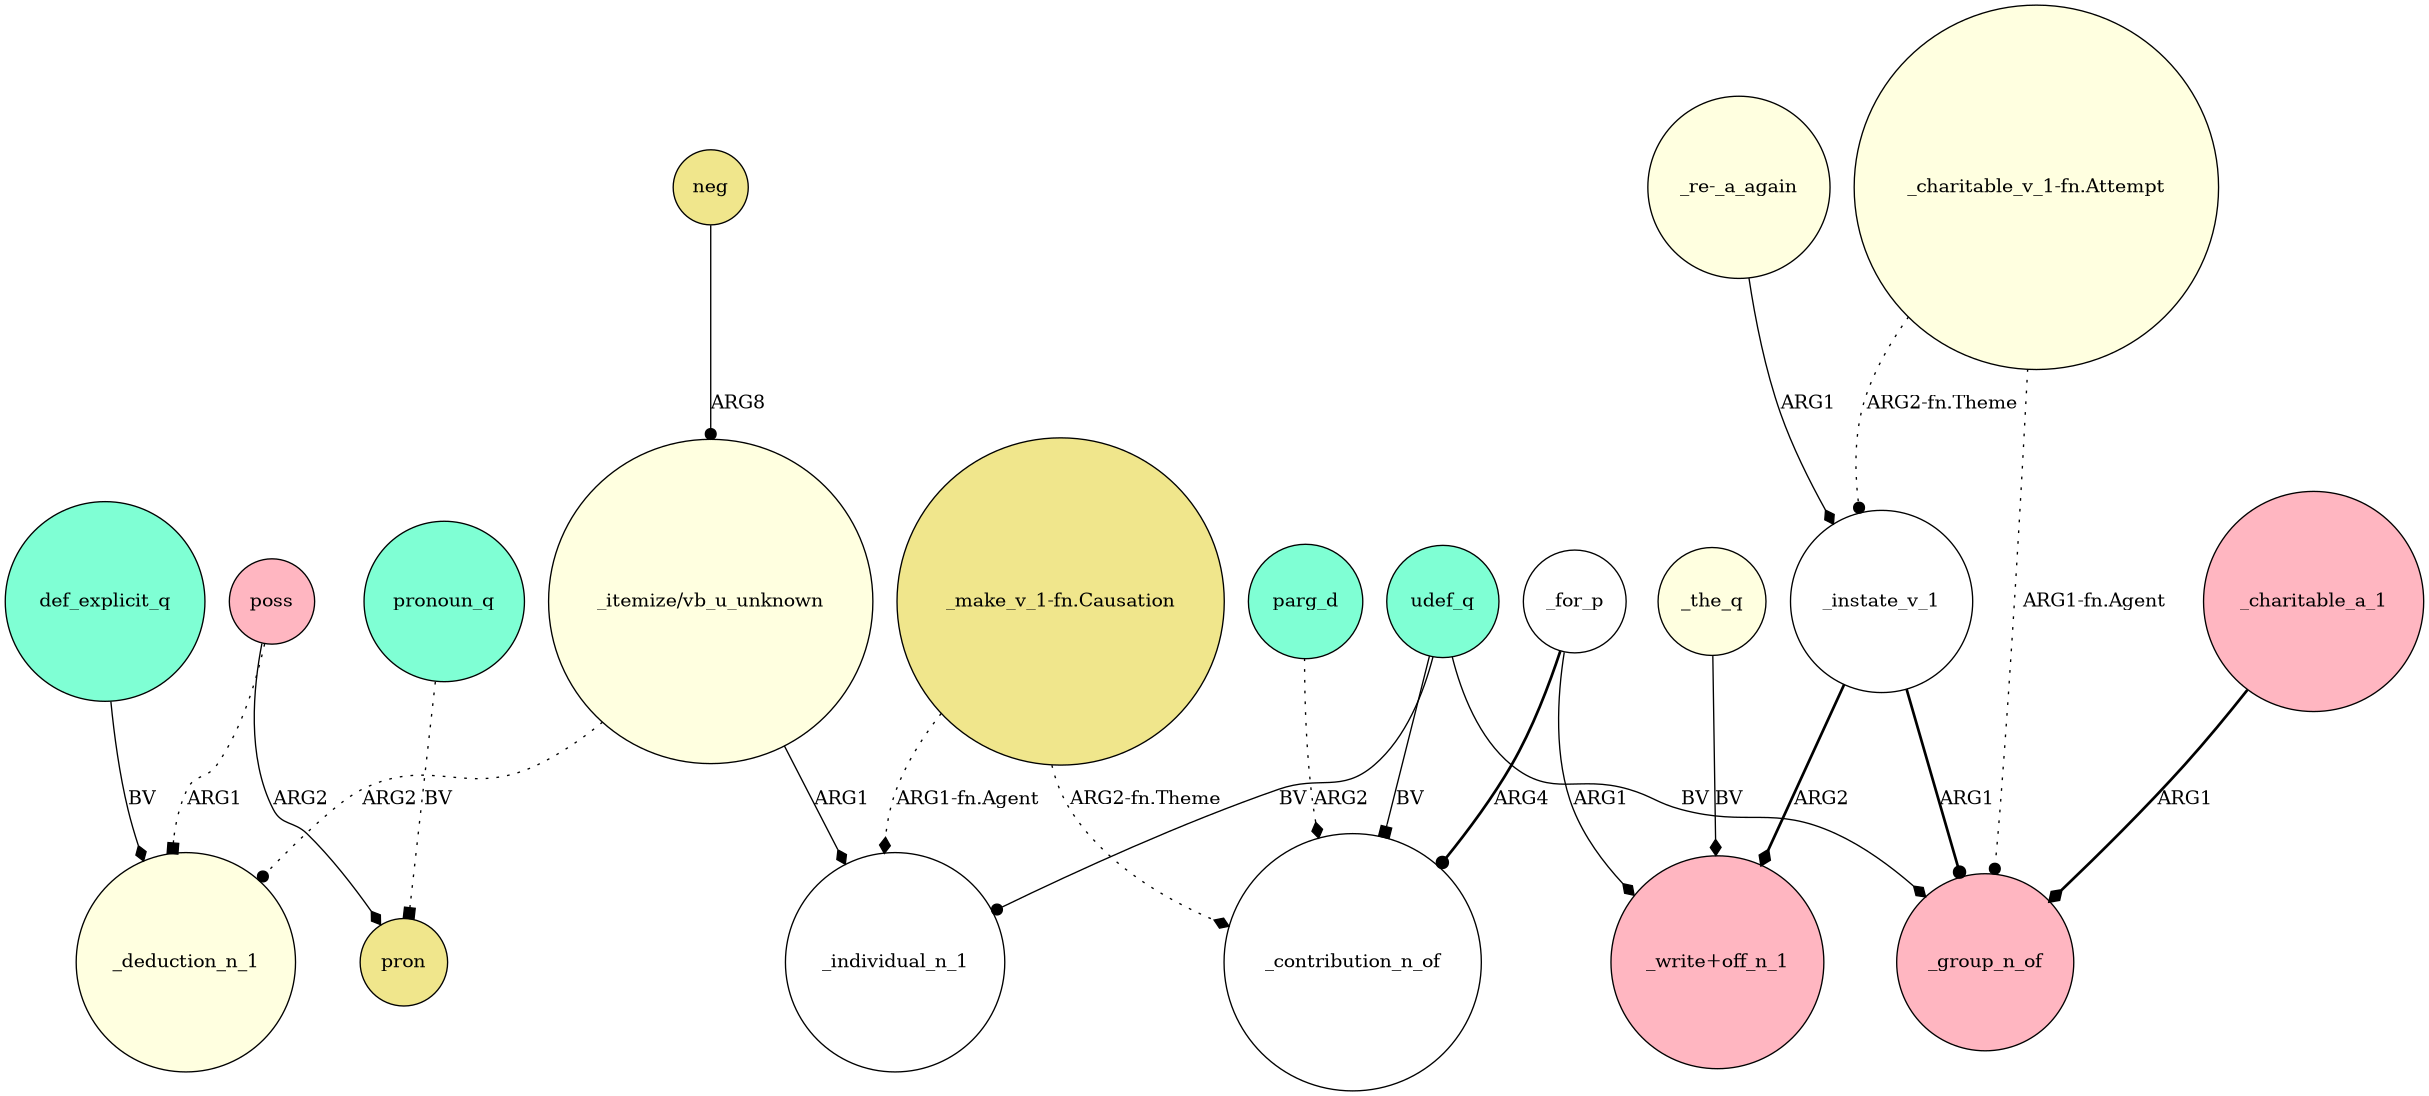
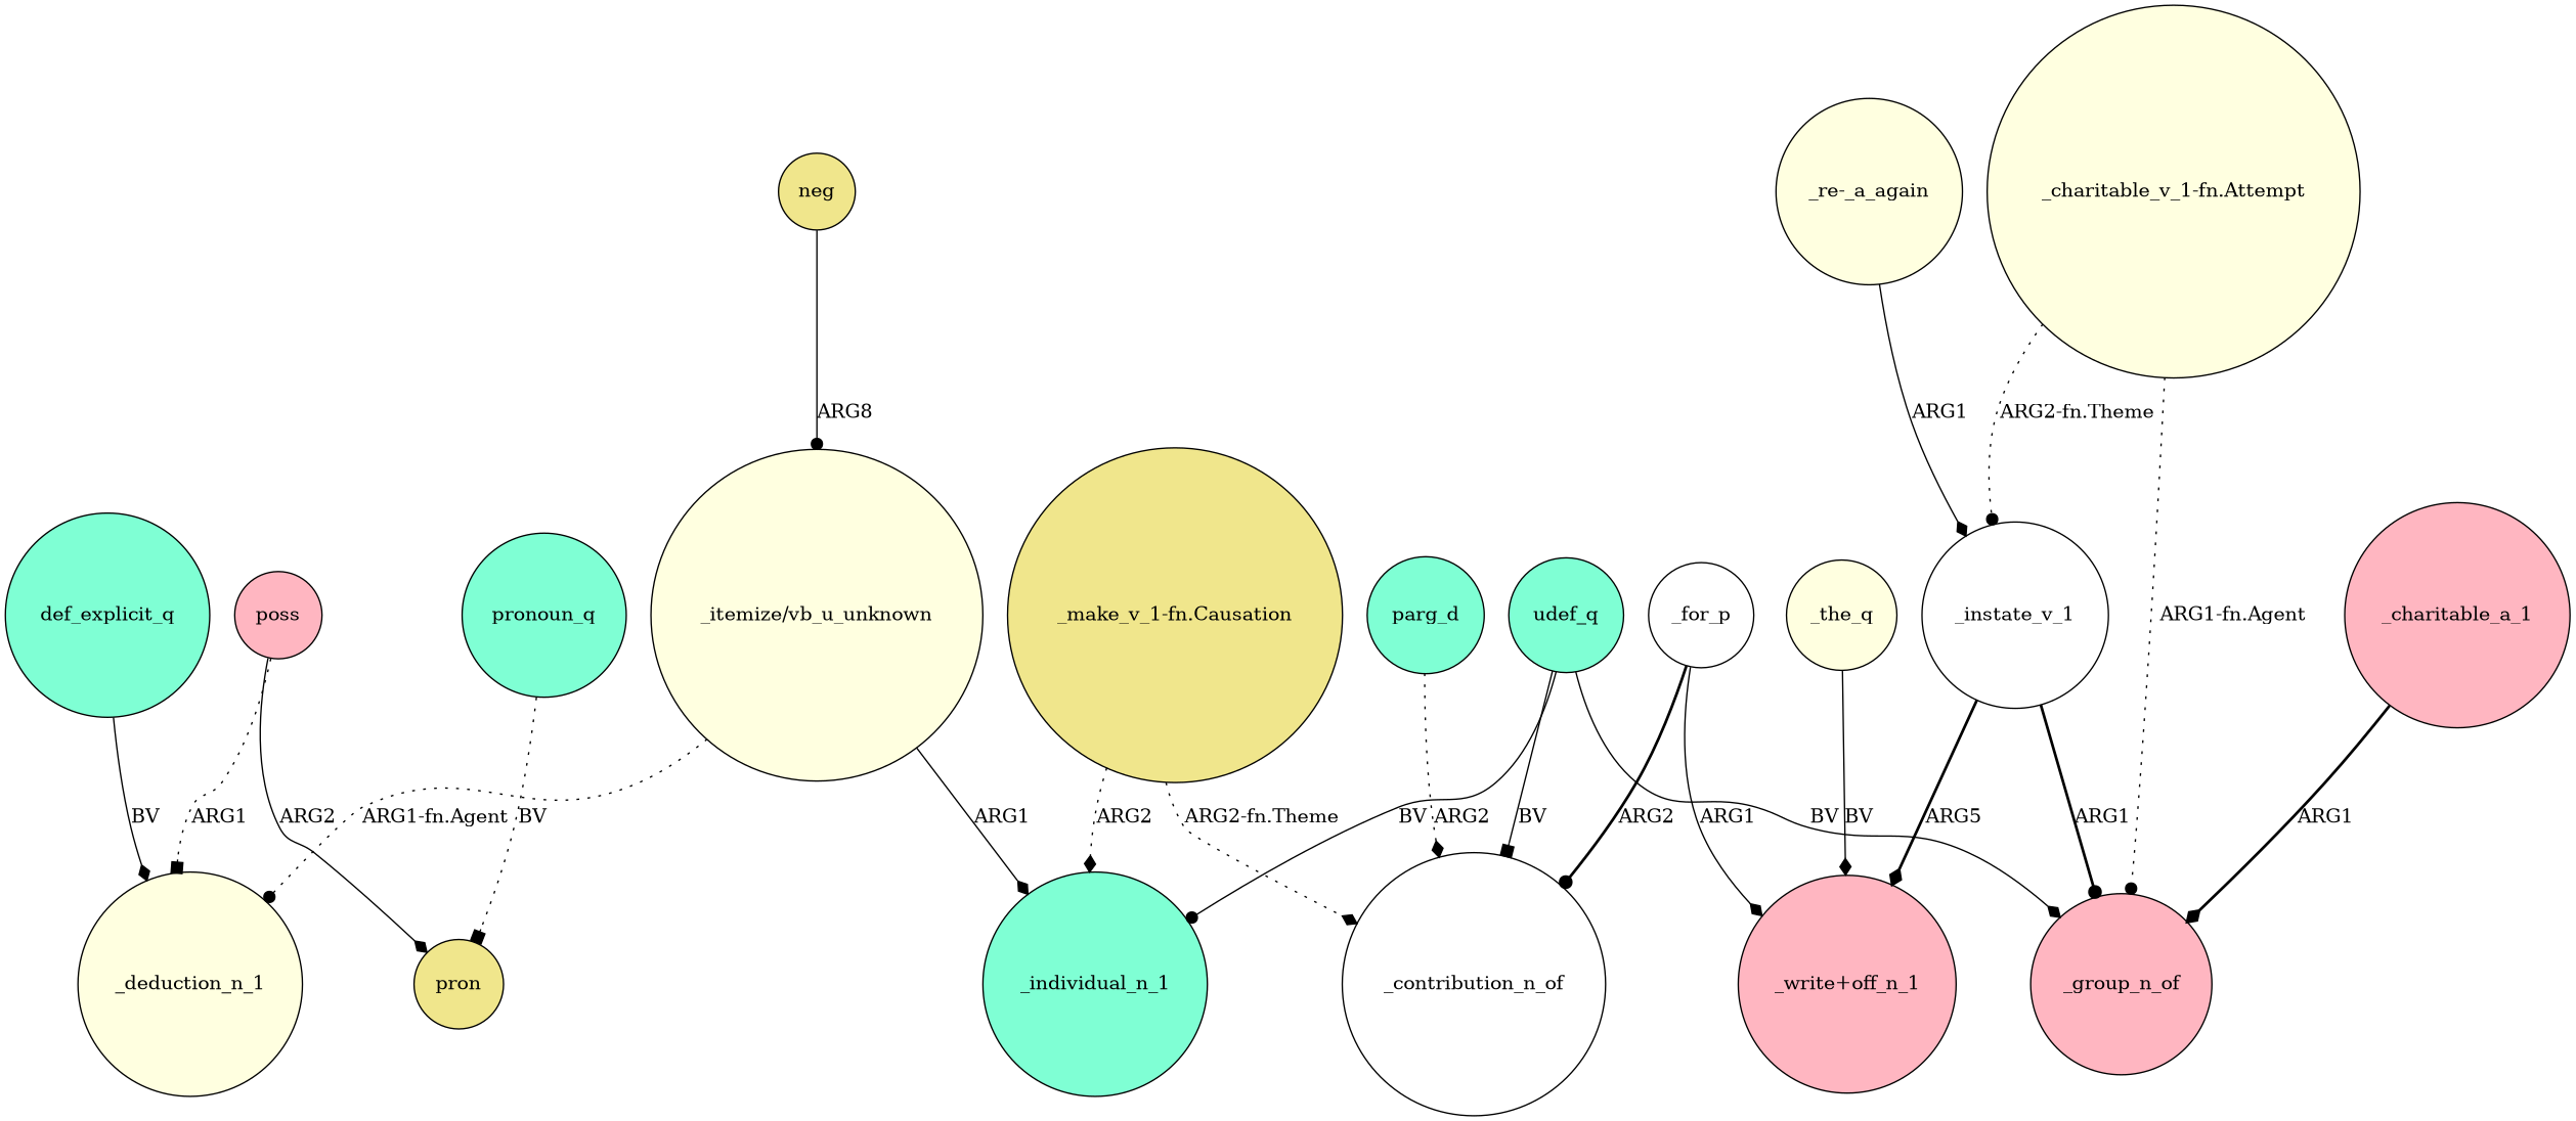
  digraph {
    node [fillcolor=lightyellow shape=circle style=filled]
    edge [arrowhead=diamond style=solid]
    "_itemize/vb_u_unknown"
    _deduction_n_1
-   _individual_n_1 [fillcolor=white]
+   _individual_n_1 [fillcolor=aquamarine]
    poss [fillcolor=lightpink]
    pron [fillcolor=khaki]
    _instate_v_1 [fillcolor=white]
    "_re-_a_again"
    _group_n_of [fillcolor=lightpink]
    "_write+off_n_1" [fillcolor=lightpink]
    _charitable_a_1 [fillcolor=lightpink]
    parg_d [fillcolor=aquamarine]
    _contribution_n_of [fillcolor=white]
    "_make_v_1-fn.Causation" [fillcolor=khaki]
    def_explicit_q [fillcolor=aquamarine]
    udef_q [fillcolor=aquamarine]
    _for_p [fillcolor=white]
    pronoun_q [fillcolor=aquamarine]
    n18 [label="_charitable_v_1-fn.Attempt"]
    _the_q
    neg [fillcolor=khaki]
-   "_itemize/vb_u_unknown" -> _deduction_n_1 [arrowhead=dot label=ARG2 style=dotted]
+   "_itemize/vb_u_unknown" -> _deduction_n_1 [arrowhead=dot label="ARG1-fn.Agent" style=dotted]
    "_itemize/vb_u_unknown" -> _individual_n_1 [label=ARG1]
    poss -> _deduction_n_1 [arrowhead=box label=ARG1 style=dotted]
    poss -> pron [label=ARG2]
    _instate_v_1 -> _group_n_of [arrowhead=dot label=ARG1 style=bold]
-   _instate_v_1 -> "_write+off_n_1" [label=ARG2 style=bold]
+   _instate_v_1 -> "_write+off_n_1" [label=ARG5 style=bold]
    "_re-_a_again" -> _instate_v_1 [label=ARG1]
    _charitable_a_1 -> _group_n_of [label=ARG1 style=bold]
    parg_d -> _contribution_n_of [label=ARG2 style=dotted]
-   "_make_v_1-fn.Causation" -> _individual_n_1 [label="ARG1-fn.Agent" style=dotted]
+   "_make_v_1-fn.Causation" -> _individual_n_1 [label=ARG2 style=dotted]
    "_make_v_1-fn.Causation" -> _contribution_n_of [label="ARG2-fn.Theme" style=dotted]
    def_explicit_q -> _deduction_n_1 [label=BV]
    udef_q -> _individual_n_1 [arrowhead=dot label=BV]
    udef_q -> _group_n_of [label=BV]
    udef_q -> _contribution_n_of [arrowhead=box label=BV]
    _for_p -> "_write+off_n_1" [label=ARG1]
-   _for_p -> _contribution_n_of [arrowhead=dot label=ARG4 style=bold]
+   _for_p -> _contribution_n_of [arrowhead=dot label=ARG2 style=bold]
    pronoun_q -> pron [arrowhead=box label=BV style=dotted]
    n18 -> _instate_v_1 [arrowhead=dot label="ARG2-fn.Theme" style=dotted]
    n18 -> _group_n_of [arrowhead=dot label="ARG1-fn.Agent" style=dotted]
    _the_q -> "_write+off_n_1" [label=BV]
    neg -> "_itemize/vb_u_unknown" [arrowhead=dot label=ARG8]
  }
